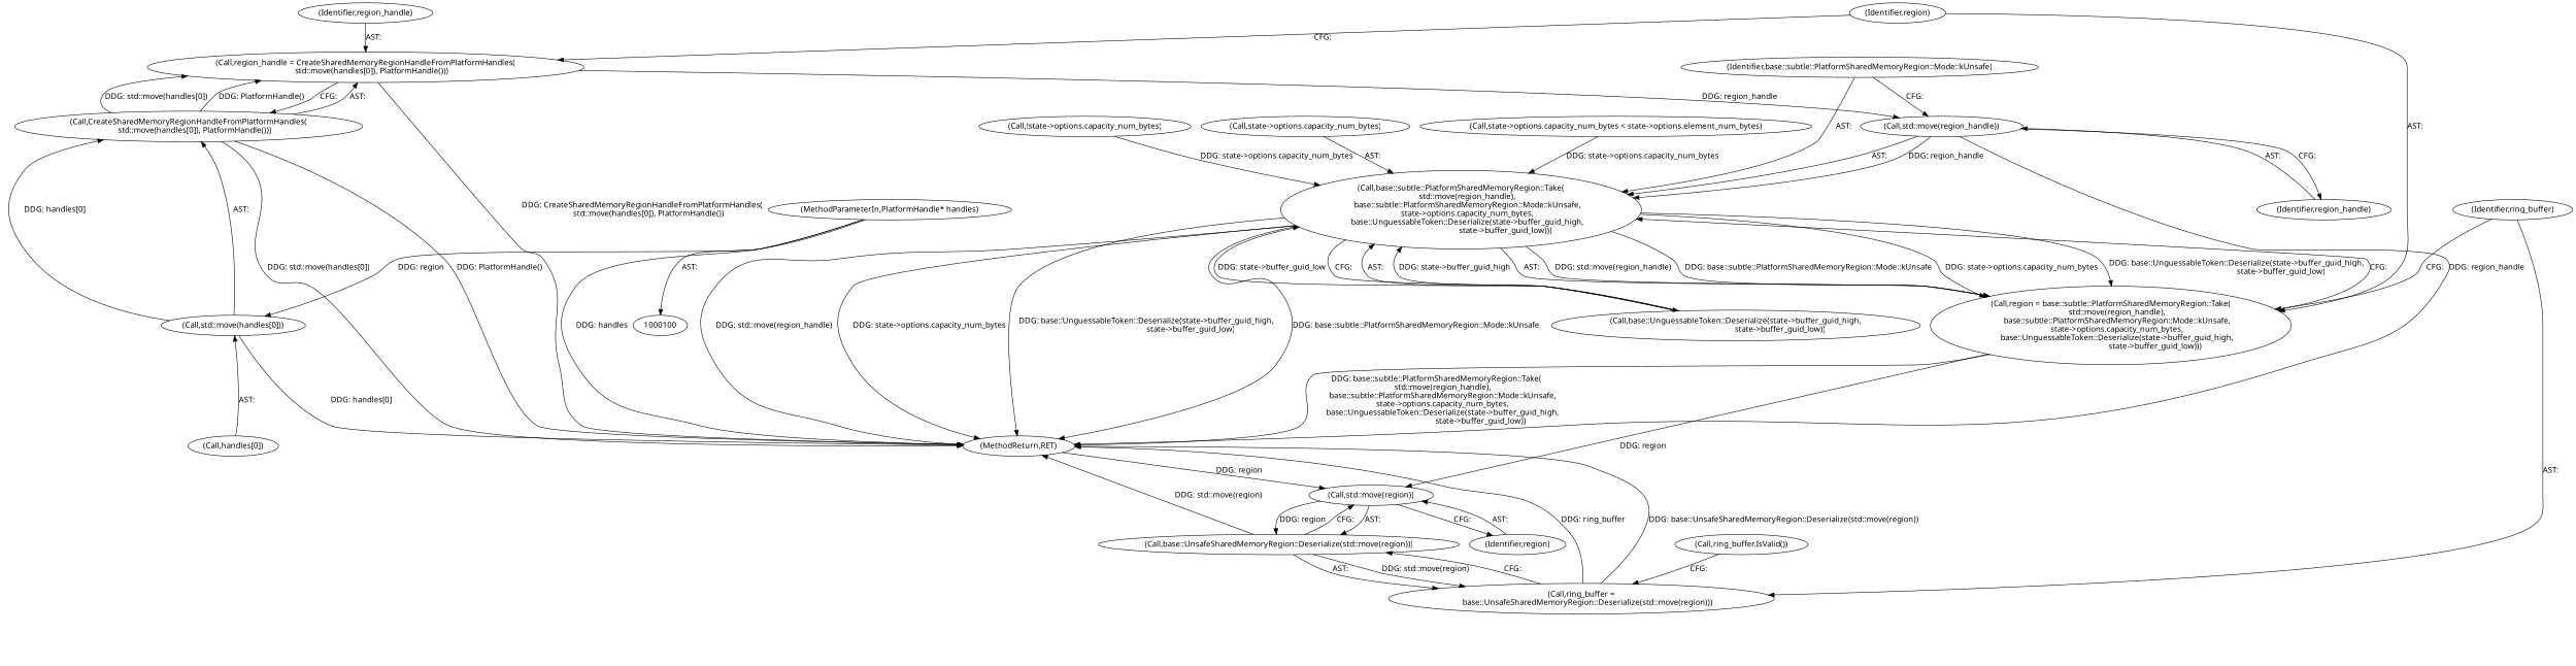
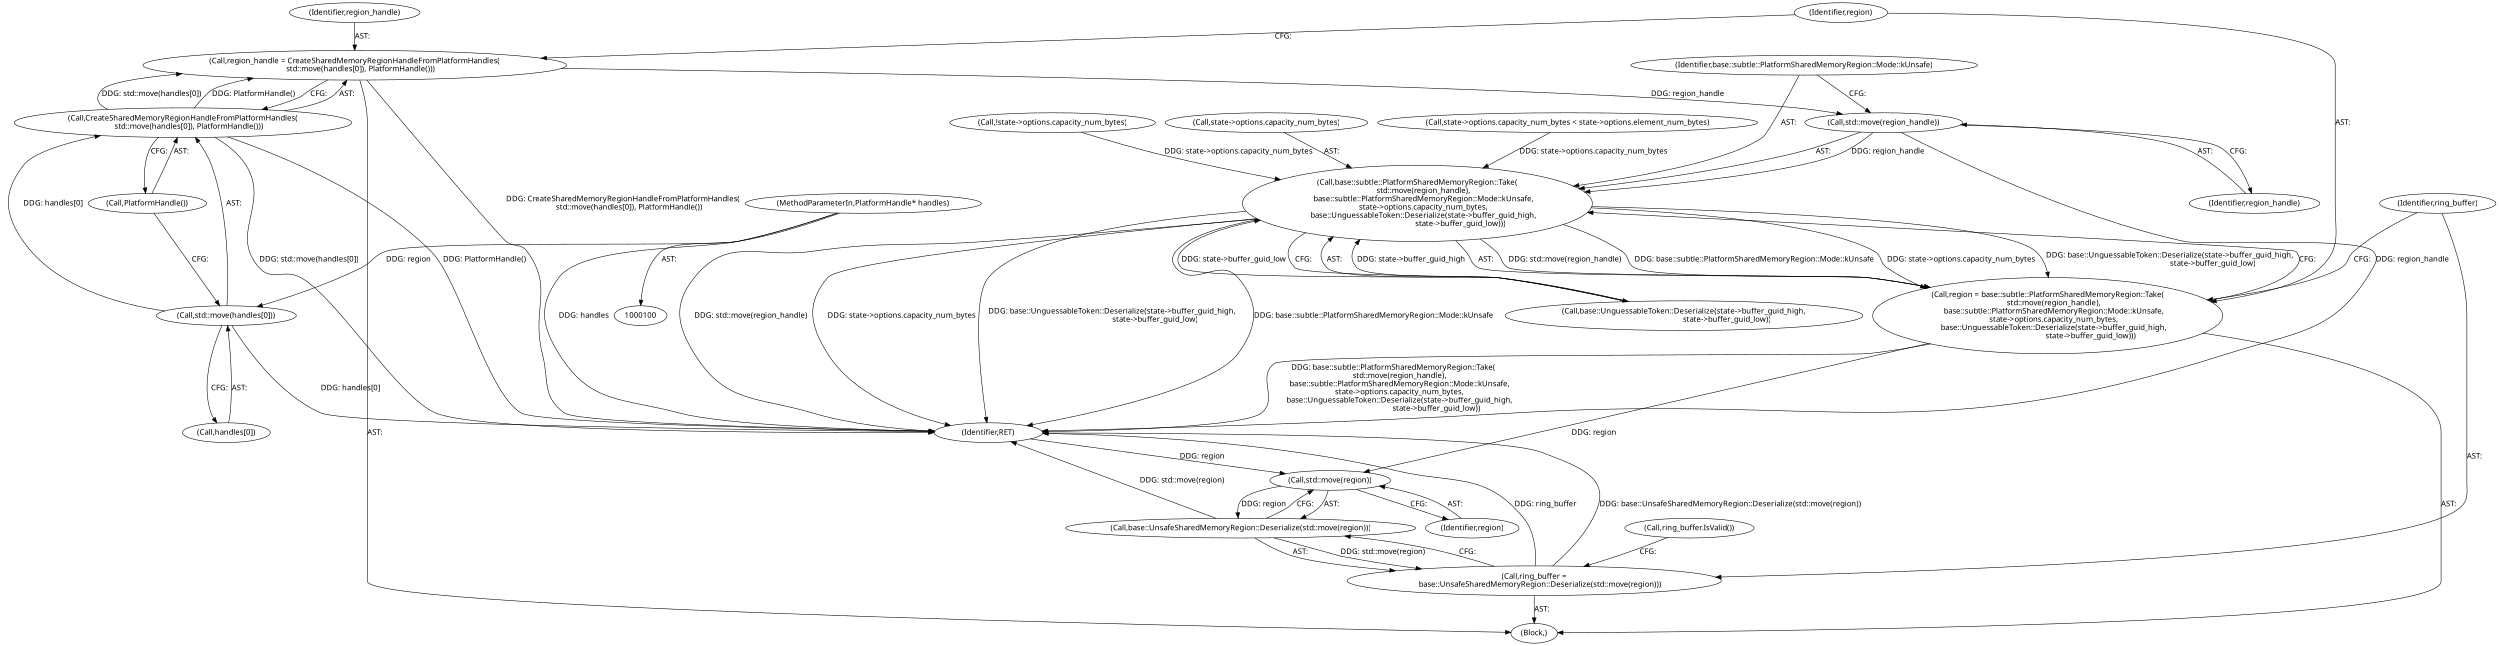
  digraph {
    fontname="Noto Sans"
    node [fontname="Noto Sans"]
    edge [fontname="Noto Sans"]
    n1 [label="(Call,std::move(region_handle))"]
    n2 [label="(Call,base::subtle::PlatformSharedMemoryRegion::Take(\n      std::move(region_handle),\n      base::subtle::PlatformSharedMemoryRegion::Mode::kUnsafe,\n      state->options.capacity_num_bytes,\n      base::UnguessableToken::Deserialize(state->buffer_guid_high,\n                                          state->buffer_guid_low)))"]
    n3 [label="(Identifier,region_handle)"]
-   n4 [label="(MethodReturn,RET)"]
+   n4 [label="(Identifier,RET)"]
    n5 [label="(Call,region = base::subtle::PlatformSharedMemoryRegion::Take(\n      std::move(region_handle),\n      base::subtle::PlatformSharedMemoryRegion::Mode::kUnsafe,\n      state->options.capacity_num_bytes,\n      base::UnguessableToken::Deserialize(state->buffer_guid_high,\n                                          state->buffer_guid_low)))"]
    n6 [label="(Call,base::UnguessableToken::Deserialize(state->buffer_guid_high,\n                                          state->buffer_guid_low))"]
    n7 [label="(Call,std::move(region))"]
    n8 [label="(Call,region_handle = CreateSharedMemoryRegionHandleFromPlatformHandles(\n      std::move(handles[0]), PlatformHandle()))"]
    n9 [label="(Call,CreateSharedMemoryRegionHandleFromPlatformHandles(\n      std::move(handles[0]), PlatformHandle()))"]
+   n10 [label="(Block,)"]
+   n11 [label="(Call,PlatformHandle())"]
    n12 [label="(Call,std::move(handles[0]))"]
    n13 [label="(Call,handles[0])"]
    n14 [label="(MethodParameterIn,PlatformHandle* handles)"]
    1000100
    n16 [label="(Call,base::UnsafeSharedMemoryRegion::Deserialize(std::move(region)))"]
    n17 [label="(Identifier,region)"]
    n18 [label="(Call,ring_buffer =\n      base::UnsafeSharedMemoryRegion::Deserialize(std::move(region)))"]
    n19 [label="(Call,ring_buffer.IsValid())"]
    n20 [label="(Call,!state->options.capacity_num_bytes)"]
    n21 [label="(Identifier,region)"]
    n22 [label="(Call,state->options.capacity_num_bytes)"]
    n23 [label="(Identifier,base::subtle::PlatformSharedMemoryRegion::Mode::kUnsafe)"]
    n24 [label="(Identifier,region_handle)"]
    n25 [label="(Identifier,ring_buffer)"]
    n26 [label="(Call,state->options.capacity_num_bytes < state->options.element_num_bytes)"]
    n1 -> n2 [label="AST: "]
    n1 -> n2 [label="DDG: region_handle"]
    n1 -> n3 [label="CFG: "]
    n1 -> n4 [label="DDG: region_handle"]
    n2 -> n4 [label="DDG: base::subtle::PlatformSharedMemoryRegion::Mode::kUnsafe"]
    n2 -> n4 [label="DDG: std::move(region_handle)"]
    n2 -> n4 [label="DDG: state->options.capacity_num_bytes"]
    n2 -> n4 [label="DDG: base::UnguessableToken::Deserialize(state->buffer_guid_high,\n                                          state->buffer_guid_low)"]
    n2 -> n5 [label="AST: "]
    n2 -> n5 [label="DDG: std::move(region_handle)"]
    n2 -> n5 [label="DDG: base::subtle::PlatformSharedMemoryRegion::Mode::kUnsafe"]
    n2 -> n5 [label="DDG: state->options.capacity_num_bytes"]
    n2 -> n5 [label="DDG: base::UnguessableToken::Deserialize(state->buffer_guid_high,\n                                          state->buffer_guid_low)"]
    n2 -> n6 [label="CFG: "]
    n3 -> n1 [label="AST: "]
    n4 -> n7 [label="DDG: region"]
    n5 -> n2 [label="CFG: "]
    n5 -> n4 [label="DDG: base::subtle::PlatformSharedMemoryRegion::Take(\n      std::move(region_handle),\n      base::subtle::PlatformSharedMemoryRegion::Mode::kUnsafe,\n      state->options.capacity_num_bytes,\n      base::UnguessableToken::Deserialize(state->buffer_guid_high,\n                                          state->buffer_guid_low))"]
    n5 -> n7 [label="DDG: region"]
+   n5 -> n10 [label="AST: "]
    n6 -> n2 [label="AST: "]
    n6 -> n2 [label="DDG: state->buffer_guid_high"]
    n6 -> n2 [label="DDG: state->buffer_guid_low"]
    n7 -> n16 [label="AST: "]
    n7 -> n16 [label="DDG: region"]
    n7 -> n17 [label="CFG: "]
    n8 -> n1 [label="DDG: region_handle"]
    n8 -> n4 [label="DDG: CreateSharedMemoryRegionHandleFromPlatformHandles(\n      std::move(handles[0]), PlatformHandle())"]
    n8 -> n9 [label="CFG: "]
+   n8 -> n10 [label="AST: "]
    n9 -> n4 [label="DDG: std::move(handles[0])"]
    n9 -> n4 [label="DDG: PlatformHandle()"]
    n9 -> n8 [label="AST: "]
    n9 -> n8 [label="DDG: std::move(handles[0])"]
    n9 -> n8 [label="DDG: PlatformHandle()"]
+   n9 -> n11 [label="CFG: "]
+   n11 -> n9 [label="AST: "]
+   n11 -> n12 [label="CFG: "]
    n12 -> n4 [label="DDG: handles[0]"]
    n12 -> n9 [label="AST: "]
    n12 -> n9 [label="DDG: handles[0]"]
+   n12 -> n13 [label="CFG: "]
    n13 -> n12 [label="AST: "]
    n14 -> n4 [label="DDG: handles"]
    n14 -> n12 [label="DDG: region"]
    n14 -> 1000100 [label="AST: "]
    n16 -> n4 [label="DDG: std::move(region)"]
    n16 -> n7 [label="CFG: "]
    n16 -> n18 [label="AST: "]
    n16 -> n18 [label="DDG: std::move(region)"]
    n17 -> n7 [label="AST: "]
    n18 -> n4 [label="DDG: base::UnsafeSharedMemoryRegion::Deserialize(std::move(region))"]
    n18 -> n4 [label="DDG: ring_buffer"]
+   n18 -> n10 [label="AST: "]
    n18 -> n16 [label="CFG: "]
    n19 -> n18 [label="CFG: "]
    n20 -> n2 [label="DDG: state->options.capacity_num_bytes"]
    n21 -> n5 [label="AST: "]
    n21 -> n8 [label="CFG: "]
    n22 -> n2 [label="AST: "]
    n23 -> n1 [label="CFG: "]
    n23 -> n2 [label="AST: "]
    n24 -> n8 [label="AST: "]
    n25 -> n5 [label="CFG: "]
    n25 -> n18 [label="AST: "]
    n26 -> n2 [label="DDG: state->options.capacity_num_bytes"]
  }
